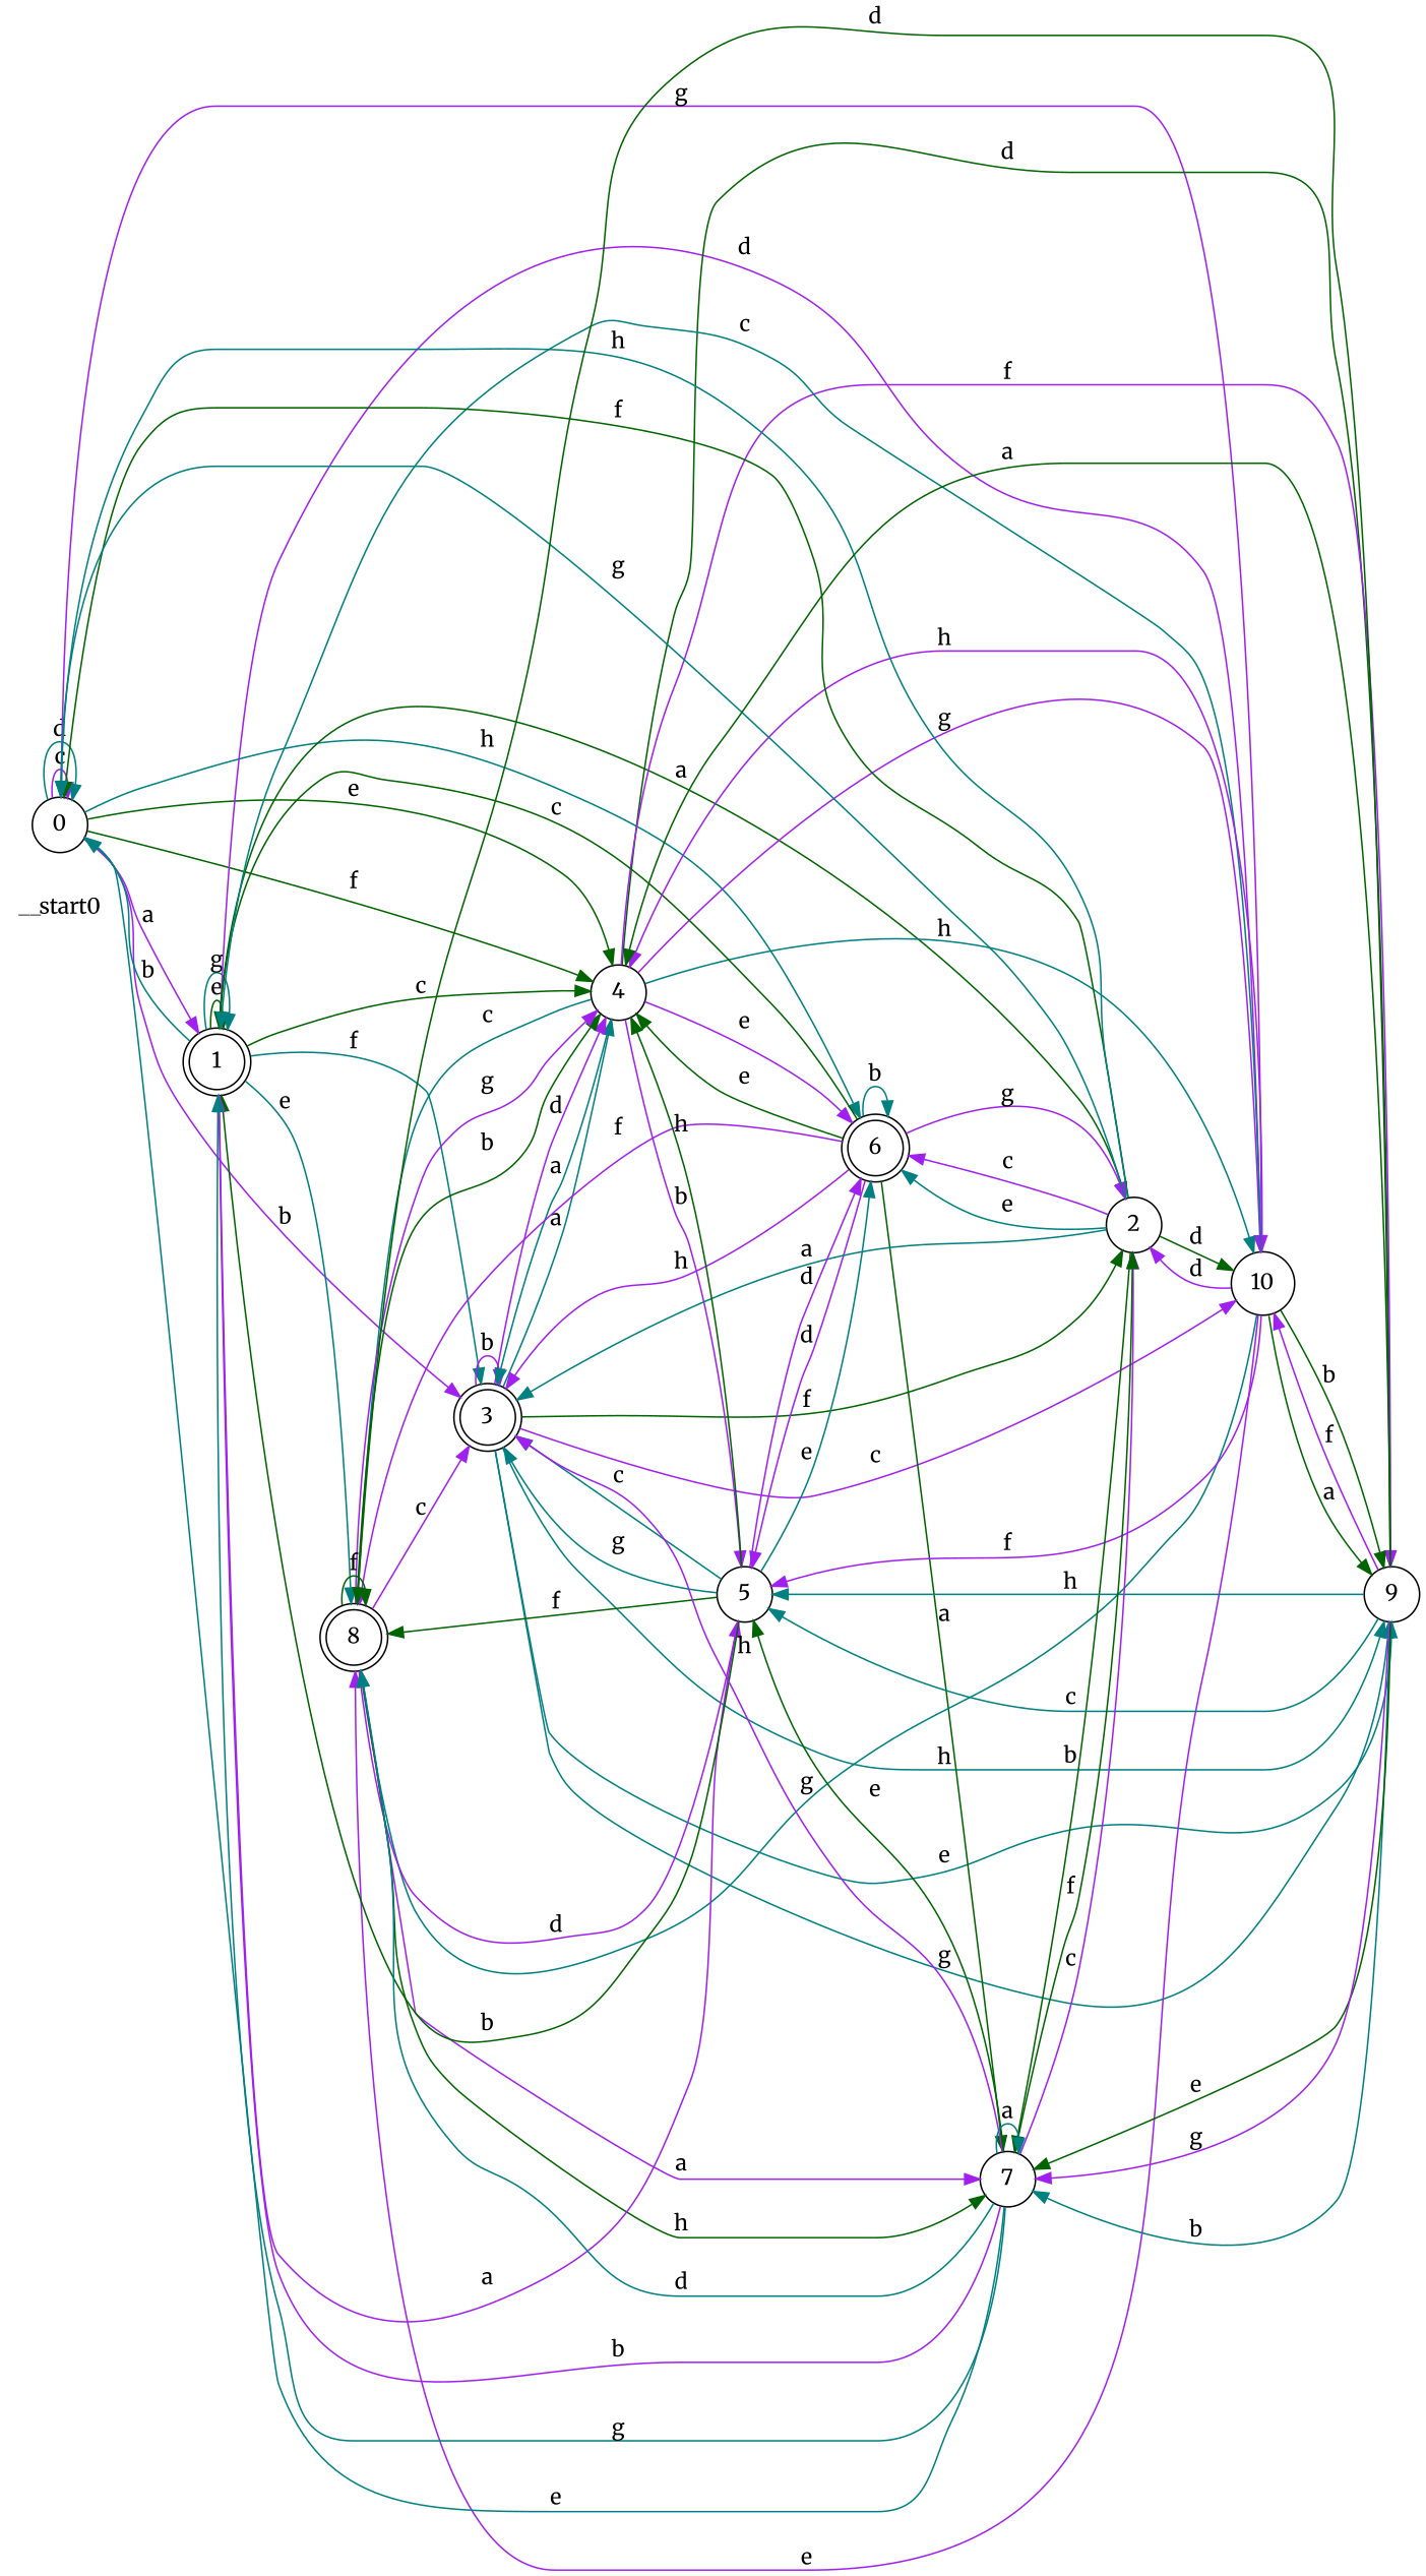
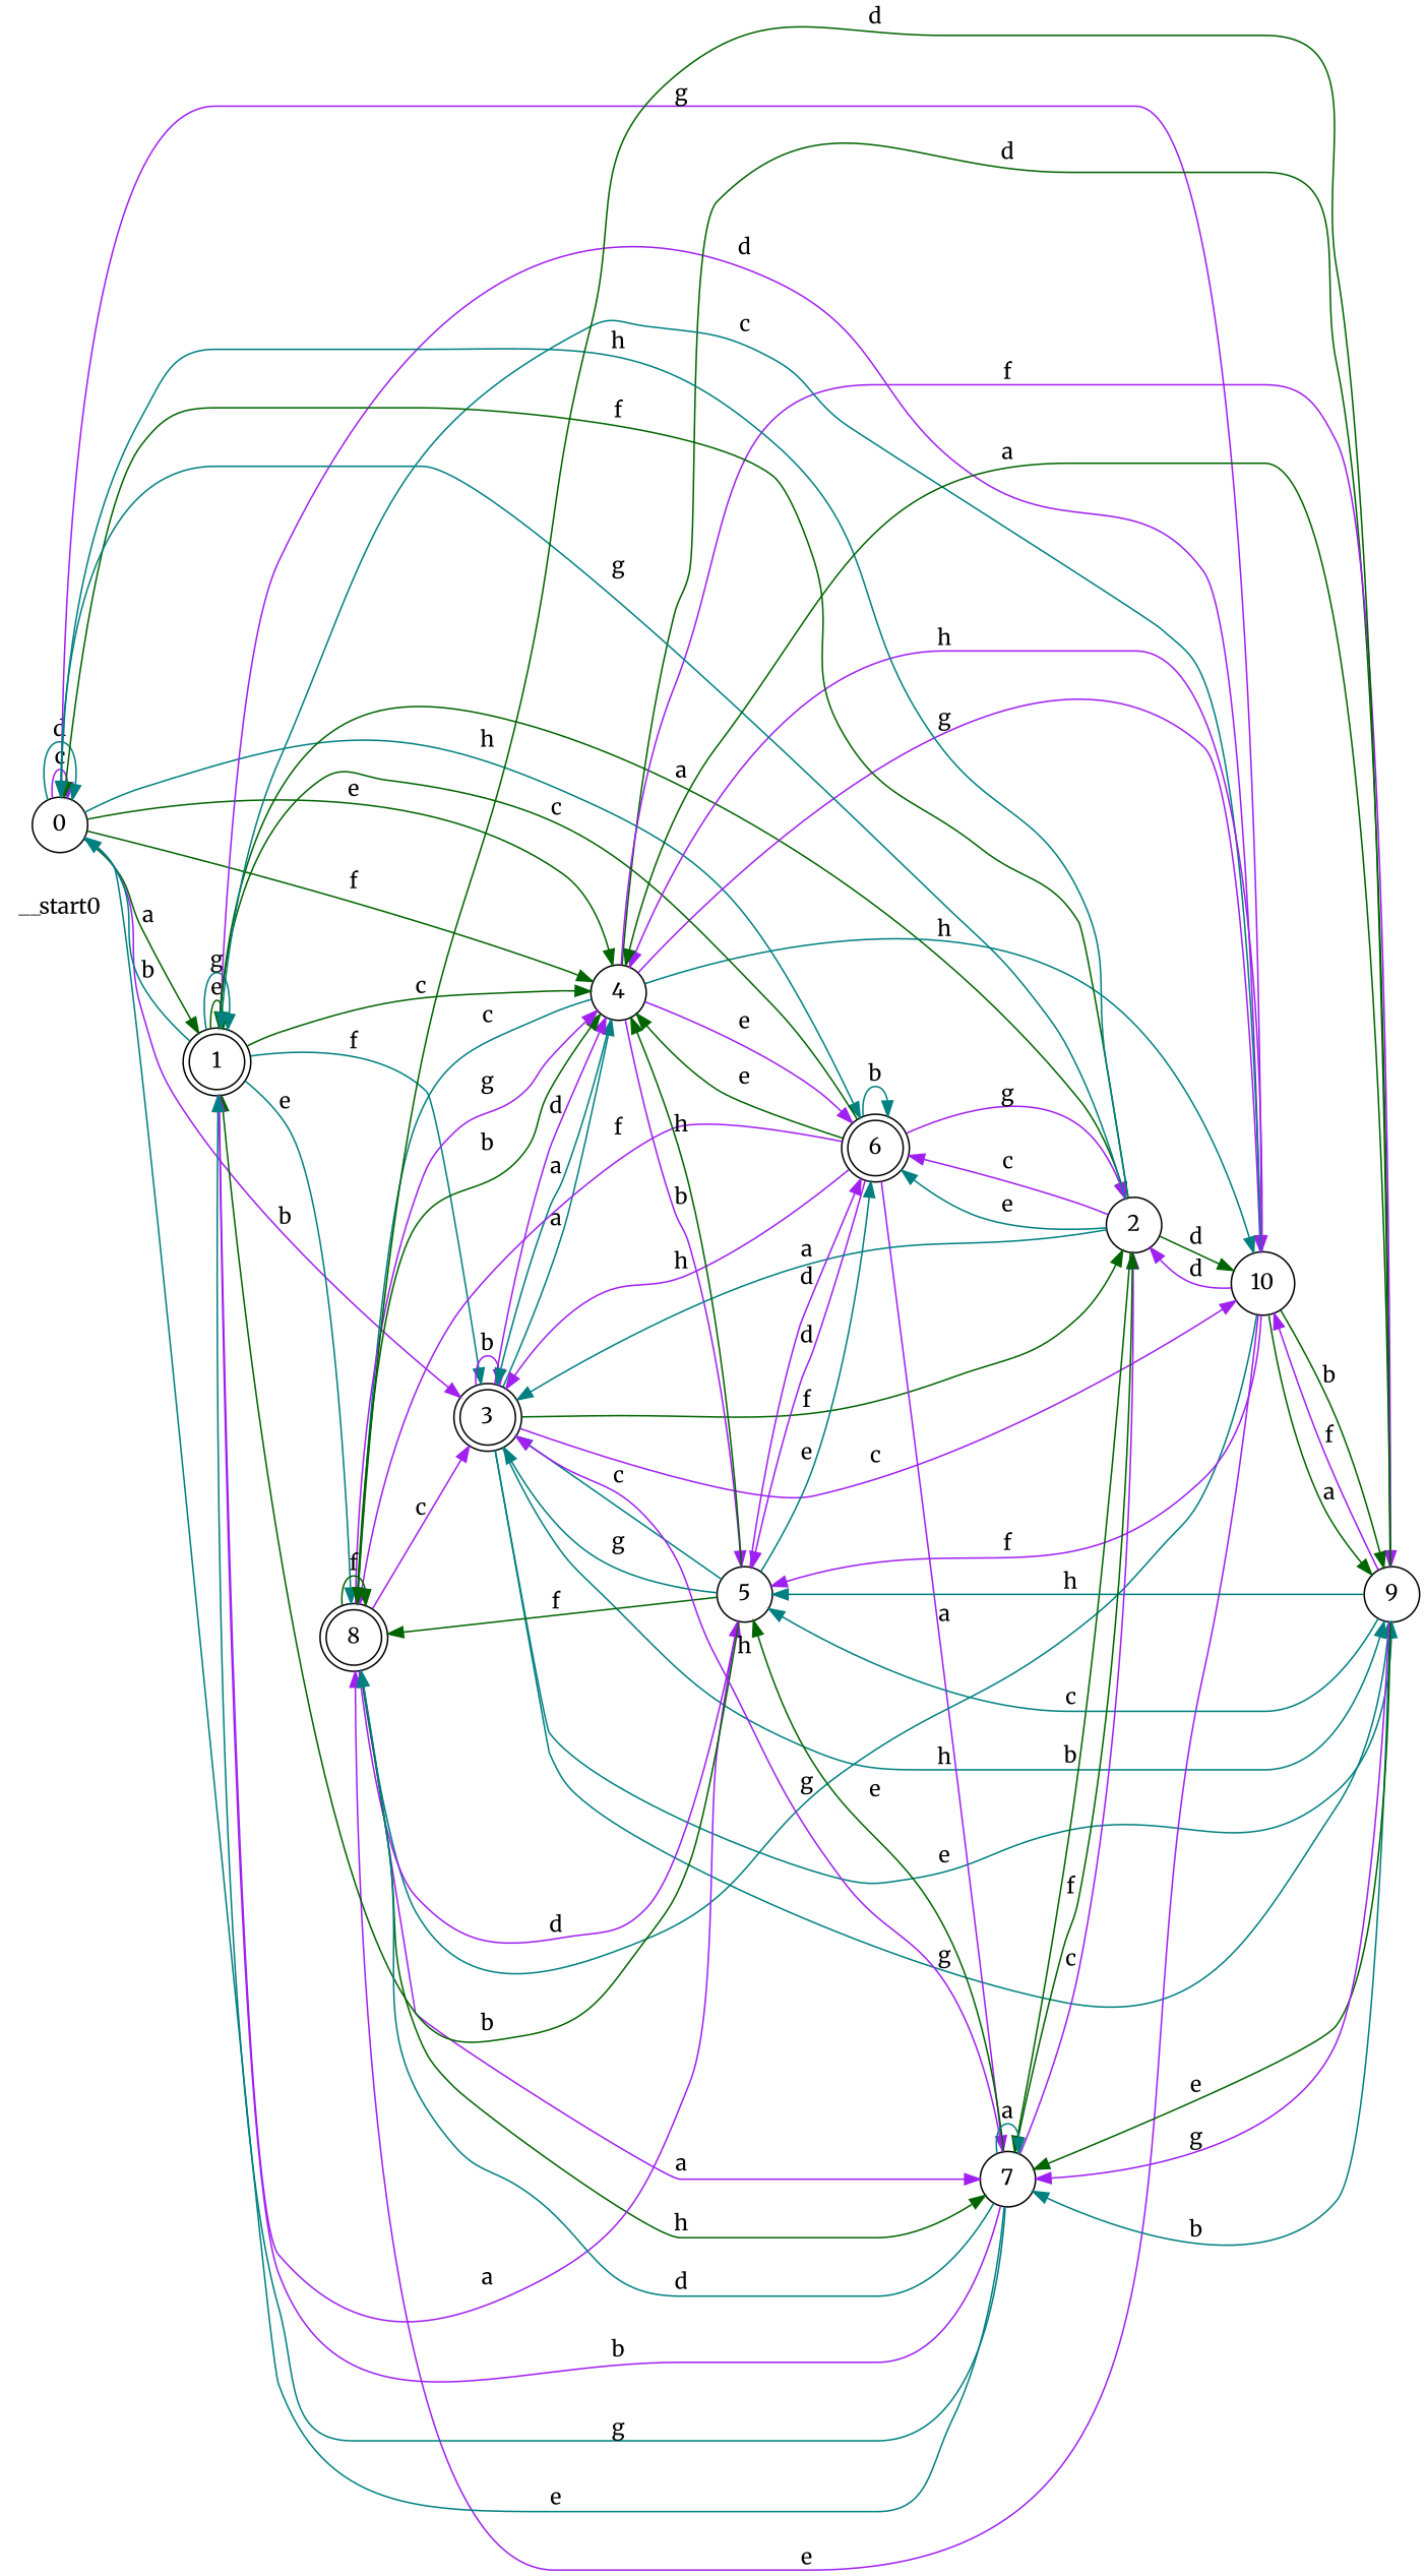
  digraph {
    fontname=Merriweather
    rankdir=LR
    node [fontname=Merriweather shape=circle color=black fillcolor=white style="rounded,filled"]
    edge [color=purple fontname=Merriweather]
    __start0 [shape=none color="" fillcolor="" style=""]
    n2 [label=0 style=filled]
    n3 [label=1 shape=doublecircle]
    n4 [label=3 shape=doublecircle]
    n5 [label=4 style=filled]
    n6 [label=6 shape=doublecircle]
    n7 [label=10]
    n8 [label=2 style=filled]
    n9 [label=8 shape=doublecircle]
    n10 [label=9]
    n11 [label=5 style=filled]
    n12 [label=7 style=filled]
    n2 -> n2 [label=c]
    n2 -> n2 [color=teal label=d]
-   n2 -> n3 [label=a]
+   n2 -> n3 [color=darkgreen label=a]
    n2 -> n4 [label=b]
    n2 -> n5 [color=darkgreen label=e]
    n2 -> n5 [color=darkgreen label=f]
    n2 -> n6 [color=teal label=h]
    n2 -> n7 [label=g]
    n3 -> n2 [color=teal label=b]
    n3 -> n3 [color=darkgreen label=e]
    n3 -> n3 [color=teal label=g]
    n3 -> n4 [color=teal label=f]
    n3 -> n5 [color=darkgreen label=c]
    n3 -> n7 [label=d]
    n3 -> n8 [color=darkgreen label=a]
    n3 -> n9 [color=teal label=e]
    n4 -> n4 [label=b]
    n4 -> n5 [color=teal label=a]
    n4 -> n5 [label=d]
    n4 -> n7 [label=c]
    n4 -> n8 [color=darkgreen label=f]
    n4 -> n10 [color=teal label=e]
    n4 -> n10 [color=teal label=g]
    n4 -> n10 [color=teal label=h]
    n5 -> n4 [color=teal label=a]
    n5 -> n6 [label=e]
    n5 -> n7 [label=g]
    n5 -> n7 [color=teal label=h]
    n5 -> n9 [color=teal label=c]
    n5 -> n10 [color=darkgreen label=d]
    n5 -> n10 [label=f]
    n5 -> n11 [label=b]
    n6 -> n3 [color=darkgreen label=c]
    n6 -> n4 [label=h]
    n6 -> n5 [color=darkgreen label=e]
    n6 -> n6 [color=teal label=b]
    n6 -> n8 [label=g]
    n6 -> n9 [label=f]
    n6 -> n11 [label=d]
-   n6 -> n12 [color=darkgreen label=a]
+   n6 -> n12 [label=a]
    n7 -> n3 [color=teal label=c]
    n7 -> n5 [label=h]
    n7 -> n8 [label=d]
    n7 -> n9 [label=e]
    n7 -> n9 [color=teal label=g]
    n7 -> n10 [color=darkgreen label=a]
    n7 -> n10 [color=darkgreen label=b]
    n7 -> n11 [label=f]
    n8 -> n2 [color=darkgreen label=f]
    n8 -> n2 [color=teal label=g]
    n8 -> n2 [color=teal label=h]
    n8 -> n4 [color=teal label=a]
    n8 -> n6 [label=c]
    n8 -> n6 [color=teal label=e]
    n8 -> n7 [color=darkgreen label=d]
    n8 -> n12 [color=darkgreen label=b]
    n9 -> n4 [label=c]
    n9 -> n5 [color=darkgreen label=b]
    n9 -> n5 [label=g]
    n9 -> n9 [color=darkgreen label=f]
    n9 -> n11 [label=d]
    n9 -> n12 [label=a]
    n9 -> n12 [color=darkgreen label=h]
    n10 -> n5 [color=darkgreen label=a]
    n10 -> n7 [label=f]
    n10 -> n9 [color=darkgreen label=d]
    n10 -> n11 [color=teal label=c]
    n10 -> n11 [color=teal label=h]
    n10 -> n12 [color=teal label=b]
    n10 -> n12 [color=darkgreen label=e]
    n10 -> n12 [label=g]
    n11 -> n3 [label=a]
    n11 -> n3 [color=darkgreen label=b]
    n11 -> n4 [color=teal label=c]
    n11 -> n4 [color=teal label=g]
    n11 -> n5 [color=darkgreen label=h]
    n11 -> n6 [label=d]
    n11 -> n6 [color=teal label=e]
    n11 -> n9 [color=darkgreen label=f]
    n12 -> n2 [color=teal label=e]
    n12 -> n3 [label=b]
    n12 -> n3 [color=teal label=g]
    n12 -> n4 [label=h]
    n12 -> n8 [label=c]
    n12 -> n8 [color=darkgreen label=f]
    n12 -> n9 [color=teal label=d]
    n12 -> n11 [color=darkgreen label=e]
    n12 -> n12 [color=teal label=a]
  }
